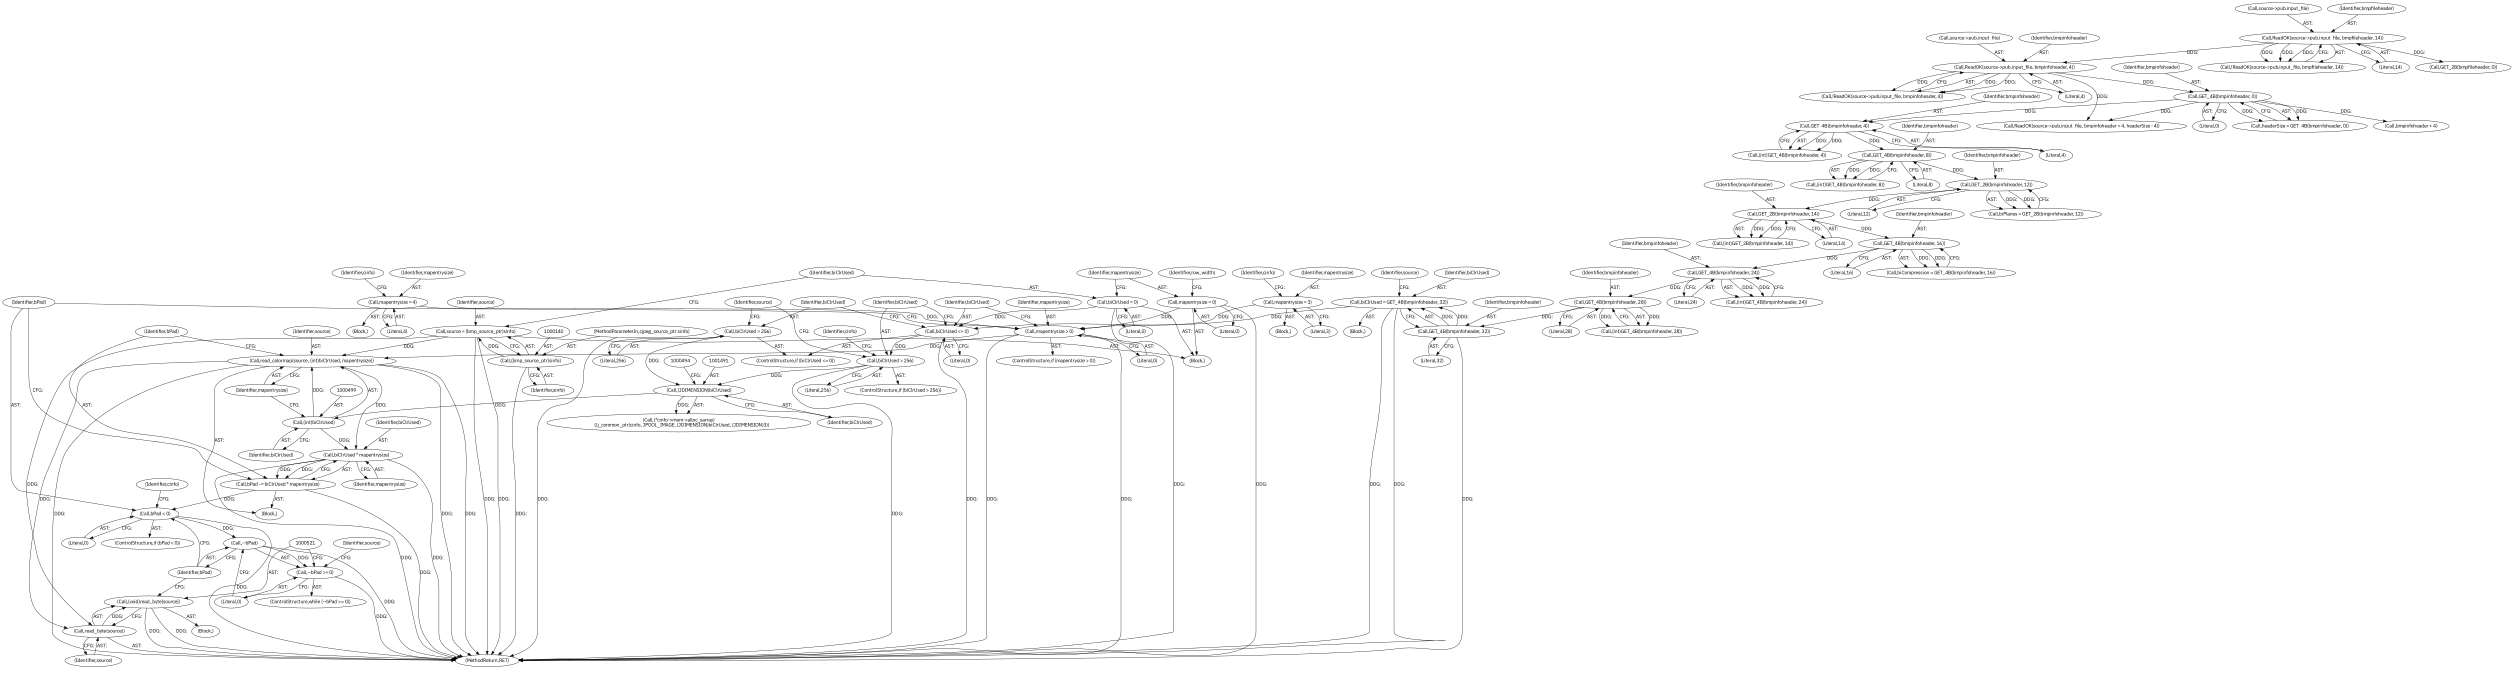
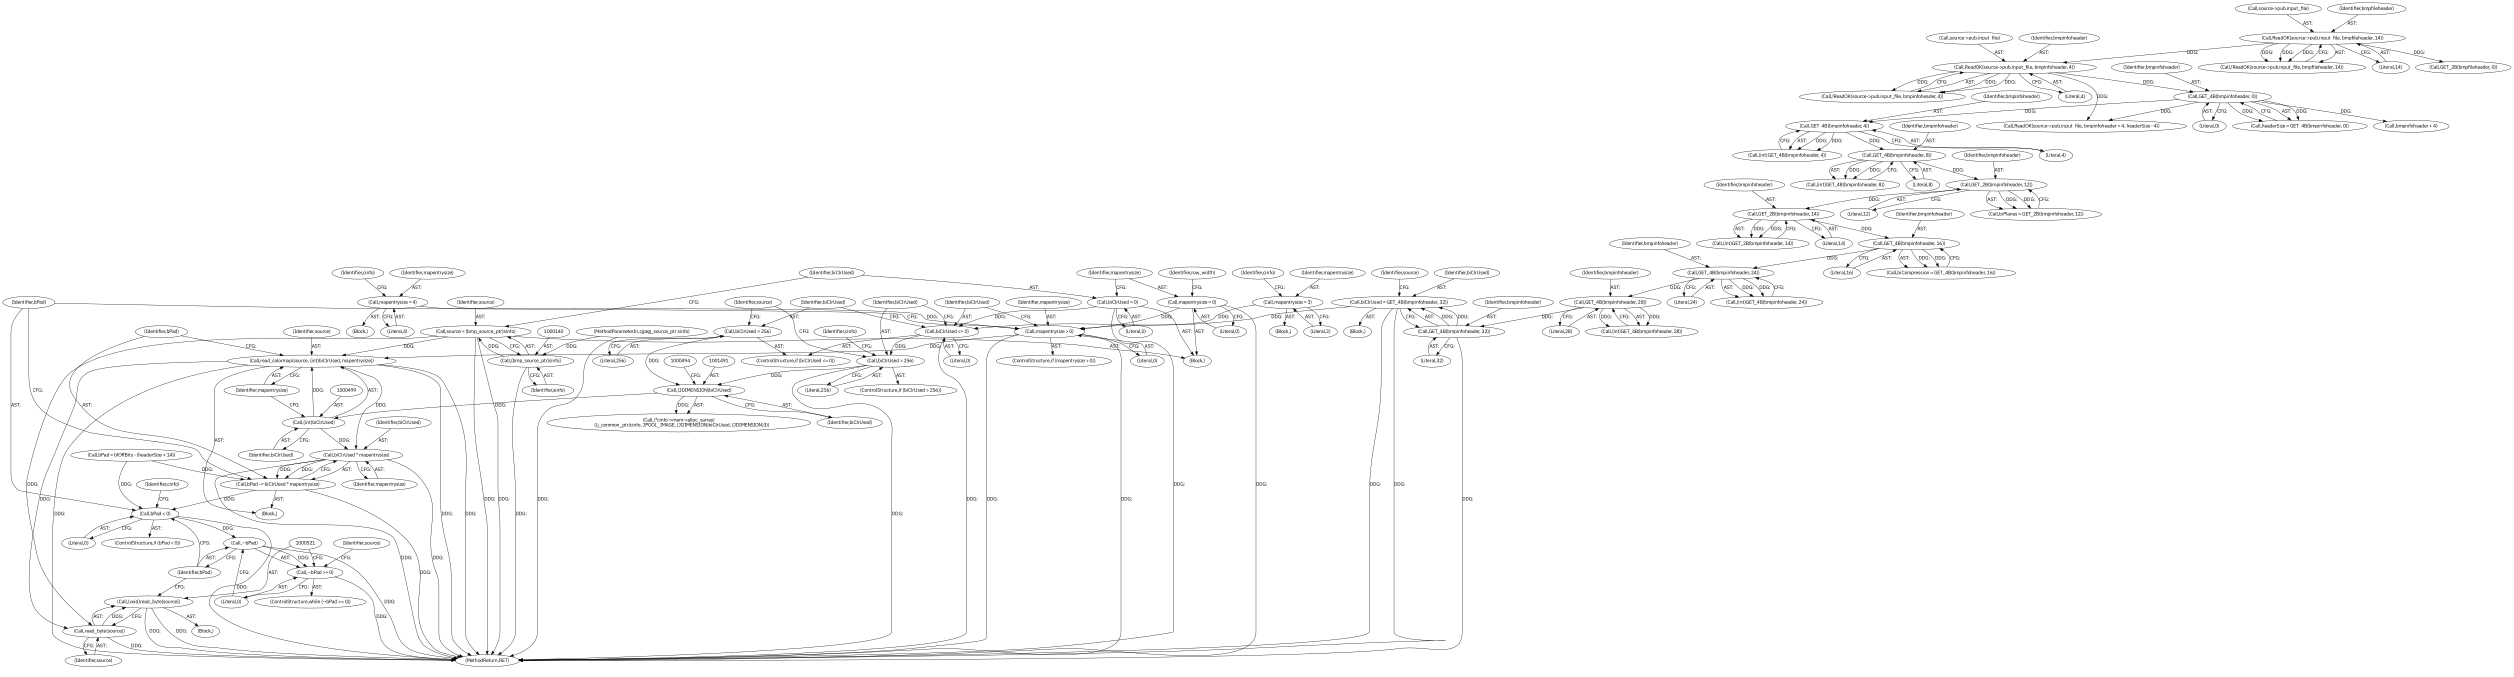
  digraph {
    fontname="IBM Plex Sans"
    node [fontname="IBM Plex Sans"]
    edge [fontname="IBM Plex Sans"]
    n1 [label="(Call,read_colormap(source, (int)biClrUsed, mapentrysize))"]
    n2 [label="(Call,biClrUsed * mapentrysize)"]
    n3 [label="(Call,read_byte(source))"]
    n4 [label="(MethodReturn,RET)"]
    n5 [label="(Block,)"]
    n6 [label="(Identifier,mapentrysize)"]
    n7 [label="(Call,bPad -= biClrUsed * mapentrysize)"]
    n8 [label="(Identifier,mapentrysize)"]
    n9 [label="(Call,(void)read_byte(source))"]
    n10 [label="(Identifier,source)"]
    n11 [label="(Call,(int)biClrUsed)"]
    n12 [label="(Call,source = (bmp_source_ptr)sinfo)"]
    n13 [label="(Call,(bmp_source_ptr)sinfo)"]
    n14 [label="(Block,)"]
    n15 [label="(Identifier,sinfo)"]
    n16 [label="(MethodParameterIn,cjpeg_source_ptr sinfo)"]
    n17 [label="(Identifier,biClrUsed)"]
    n18 [label="(Call,(JDIMENSION)biClrUsed)"]
    n19 [label="(Call,(*cinfo->mem->alloc_sarray)\n      ((j_common_ptr)cinfo, JPOOL_IMAGE, (JDIMENSION)biClrUsed, (JDIMENSION)3))"]
    n20 [label="(Identifier,biClrUsed)"]
    n21 [label="(Call,biClrUsed > 256)"]
    n22 [label="(ControlStructure,if (biClrUsed > 256))"]
    n23 [label="(Literal,256)"]
    n24 [label="(Call,biClrUsed <= 0)"]
    n25 [label="(Literal,0)"]
    n26 [label="(ControlStructure,if (biClrUsed <= 0))"]
    n27 [label="(Call,biClrUsed = GET_4B(bmpinfoheader, 32))"]
    n28 [label="(Call,GET_4B(bmpinfoheader, 32))"]
    n29 [label="(Block,)"]
    n30 [label="(Literal,32)"]
    n31 [label="(Call,GET_4B(bmpinfoheader, 28))"]
    n32 [label="(Literal,28)"]
    n33 [label="(Call,(int)GET_4B(bmpinfoheader, 28))"]
    n34 [label="(Call,GET_4B(bmpinfoheader, 24))"]
    n35 [label="(Literal,24)"]
    n36 [label="(Call,(int)GET_4B(bmpinfoheader, 24))"]
    n37 [label="(Call,GET_4B(bmpinfoheader, 16))"]
    n38 [label="(Literal,16)"]
    n39 [label="(Call,biCompression = GET_4B(bmpinfoheader, 16))"]
    n40 [label="(Call,GET_2B(bmpinfoheader, 14))"]
    n41 [label="(Call,(int)GET_2B(bmpinfoheader, 14))"]
    n42 [label="(Literal,14)"]
    n43 [label="(Call,GET_2B(bmpinfoheader, 12))"]
    n44 [label="(Literal,12)"]
    n45 [label="(Call,biPlanes = GET_2B(bmpinfoheader, 12))"]
    n46 [label="(Call,GET_4B(bmpinfoheader, 8))"]
    n47 [label="(Call,(int)GET_4B(bmpinfoheader, 8))"]
    n48 [label="(Literal,8)"]
    n49 [label="(Call,GET_4B(bmpinfoheader, 4))"]
    n50 [label="(Call,(int)GET_4B(bmpinfoheader, 4))"]
    n51 [label="(Literal,4)"]
    n52 [label="(Call,GET_4B(bmpinfoheader, 0))"]
    n53 [label="(Literal,0)"]
    n54 [label="(Call,bmpinfoheader + 4)"]
    n55 [label="(Call,ReadOK(source->pub.input_file, bmpinfoheader + 4, headerSize - 4))"]
    n56 [label="(Call,headerSize = GET_4B(bmpinfoheader, 0))"]
    n57 [label="(Call,ReadOK(source->pub.input_file, bmpinfoheader, 4))"]
    n58 [label="(Call,!ReadOK(source->pub.input_file, bmpinfoheader, 4))"]
    n59 [label="(Literal,4)"]
    n60 [label="(Call,ReadOK(source->pub.input_file, bmpfileheader, 14))"]
    n61 [label="(Call,GET_2B(bmpfileheader, 0))"]
    n62 [label="(Call,!ReadOK(source->pub.input_file, bmpfileheader, 14))"]
    n63 [label="(Literal,14)"]
    n64 [label="(Call,biClrUsed = 0)"]
    n65 [label="(Literal,0)"]
    n66 [label="(Call,biClrUsed = 256)"]
    n67 [label="(Literal,256)"]
    n68 [label="(Call,mapentrysize > 0)"]
    n69 [label="(Literal,0)"]
    n70 [label="(ControlStructure,if (mapentrysize > 0))"]
    n71 [label="(Call,mapentrysize = 4)"]
    n72 [label="(Literal,4)"]
    n73 [label="(Block,)"]
    n74 [label="(Call,mapentrysize = 0)"]
    n75 [label="(Literal,0)"]
    n76 [label="(Call,mapentrysize = 3)"]
    n77 [label="(Literal,3)"]
    n78 [label="(Block,)"]
    n79 [label="(Call,bPad < 0)"]
    n80 [label="(Call,--bPad)"]
    n81 [label="(Literal,0)"]
    n82 [label="(ControlStructure,if (bPad < 0))"]
    n83 [label="(Call,--bPad >= 0)"]
    n84 [label="(Identifier,bPad)"]
    n85 [label="(ControlStructure,while (--bPad >= 0))"]
    n86 [label="(Literal,0)"]
    n87 [label="(Block,)"]
    n88 [label="(Identifier,cinfo)"]
    n89 [label="(Call,source->pub.input_file)"]
    n90 [label="(Identifier,bmpinfoheader)"]
    n91 [label="(Identifier,bmpinfoheader)"]
    n92 [label="(Identifier,cinfo)"]
    n93 [label="(Identifier,biClrUsed)"]
    n94 [label="(Identifier,mapentrysize)"]
    n95 [label="(Identifier,mapentrysize)"]
    n96 [label="(Identifier,biClrUsed)"]
    n97 [label="(Identifier,bPad)"]
    n98 [label="(Identifier,bmpinfoheader)"]
    n99 [label="(Call,source->pub.input_file)"]
    n100 [label="(Identifier,cinfo)"]
    n101 [label="(Identifier,bPad)"]
    n102 [label="(Identifier,source)"]
    n103 [label="(Identifier,source)"]
    n104 [label="(Identifier,row_width)"]
    n105 [label="(Identifier,biClrUsed)"]
    n106 [label="(Identifier,bmpinfoheader)"]
    n107 [label="(Identifier,bmpinfoheader)"]
    n108 [label="(Identifier,mapentrysize)"]
    n109 [label="(Identifier,mapentrysize)"]
    n110 [label="(Identifier,source)"]
    n111 [label="(Identifier,bmpinfoheader)"]
    n112 [label="(Identifier,bmpinfoheader)"]
    n113 [label="(Identifier,biClrUsed)"]
    n114 [label="(Identifier,biClrUsed)"]
    n115 [label="(Identifier,biClrUsed)"]
    n116 [label="(Identifier,source)"]
    n117 [label="(Identifier,bmpinfoheader)"]
    n118 [label="(Identifier,bmpinfoheader)"]
+   n119 [label="(Call,bPad = bfOffBits - (headerSize + 14))"]
    n120 [label="(Identifier,source)"]
    n121 [label="(Identifier,bmpinfoheader)"]
    n122 [label="(Identifier,bmpfileheader)"]
    n123 [label="(Identifier,cinfo)"]
    1000140
    1000499
    n126 [label=1001491]
    1000494
    1000521
    n1 -> n2 [label="DDG: "]
    n1 -> n3 [label="DDG: "]
    n1 -> n4 [label="DDG: "]
    n1 -> n4 [label="DDG: "]
    n1 -> n4 [label="DDG: "]
    n1 -> n5 [label="AST: "]
    n1 -> n6 [label="CFG: "]
    n2 -> n4 [label="DDG: "]
    n2 -> n4 [label="DDG: "]
    n2 -> n7 [label="AST: "]
    n2 -> n7 [label="DDG: "]
    n2 -> n7 [label="DDG: "]
    n2 -> n8 [label="CFG: "]
-   n3 -> n4 [label="AST: "]
+   n3 -> n4 [label="DDG: "]
    n3 -> n9 [label="AST: "]
    n3 -> n9 [label="DDG: "]
    n3 -> n10 [label="CFG: "]
    n6 -> n1 [label="AST: "]
    n6 -> n11 [label="CFG: "]
    n7 -> n2 [label="CFG: "]
    n7 -> n4 [label="DDG: "]
    n7 -> n5 [label="AST: "]
    n7 -> n79 [label="DDG: "]
    n8 -> n2 [label="AST: "]
    n9 -> n3 [label="CFG: "]
    n9 -> n4 [label="DDG: "]
    n9 -> n4 [label="DDG: "]
    n9 -> n87 [label="AST: "]
    n10 -> n3 [label="AST: "]
    n11 -> n1 [label="AST: "]
    n11 -> n1 [label="DDG: "]
    n11 -> n2 [label="DDG: "]
    n11 -> n17 [label="CFG: "]
    n12 -> n1 [label="DDG: "]
    n12 -> n3 [label="DDG: "]
    n12 -> n4 [label="DDG: "]
    n12 -> n4 [label="DDG: "]
    n12 -> n13 [label="CFG: "]
    n12 -> n14 [label="AST: "]
    n13 -> n4 [label="DDG: "]
    n13 -> n12 [label="AST: "]
    n13 -> n12 [label="DDG: "]
    n13 -> n15 [label="CFG: "]
    n15 -> n13 [label="AST: "]
    n16 -> n4 [label="DDG: "]
-   n16 -> n13 [label="AST: "]
+   n16 -> n13 [label="DDG: "]
    n17 -> n11 [label="AST: "]
    n18 -> n11 [label="DDG: "]
    n18 -> n19 [label="AST: "]
    n18 -> n19 [label="DDG: "]
    n18 -> n20 [label="CFG: "]
    n20 -> n18 [label="AST: "]
    n21 -> n4 [label="DDG: "]
    n21 -> n18 [label="DDG: "]
    n21 -> n22 [label="AST: "]
    n21 -> n23 [label="CFG: "]
    n23 -> n21 [label="AST: "]
    n24 -> n4 [label="DDG: "]
    n24 -> n21 [label="DDG: "]
    n24 -> n25 [label="CFG: "]
    n24 -> n26 [label="AST: "]
    n25 -> n24 [label="AST: "]
    n27 -> n4 [label="DDG: "]
    n27 -> n4 [label="DDG: "]
    n27 -> n24 [label="DDG: "]
    n27 -> n28 [label="CFG: "]
    n27 -> n29 [label="AST: "]
    n28 -> n4 [label="DDG: "]
    n28 -> n27 [label="AST: "]
    n28 -> n27 [label="DDG: "]
    n28 -> n27 [label="DDG: "]
    n28 -> n30 [label="CFG: "]
    n30 -> n28 [label="AST: "]
    n31 -> n28 [label="DDG: "]
    n31 -> n32 [label="CFG: "]
    n31 -> n33 [label="AST: "]
    n31 -> n33 [label="DDG: "]
    n31 -> n33 [label="DDG: "]
    n32 -> n31 [label="AST: "]
    n33 -> n31 [label="CFG: "]
    n34 -> n31 [label="DDG: "]
    n34 -> n35 [label="CFG: "]
    n34 -> n36 [label="AST: "]
    n34 -> n36 [label="DDG: "]
    n34 -> n36 [label="DDG: "]
    n35 -> n34 [label="AST: "]
    n36 -> n34 [label="CFG: "]
    n37 -> n34 [label="DDG: "]
    n37 -> n38 [label="CFG: "]
    n37 -> n39 [label="AST: "]
    n37 -> n39 [label="DDG: "]
    n37 -> n39 [label="DDG: "]
    n38 -> n37 [label="AST: "]
    n39 -> n37 [label="CFG: "]
    n40 -> n37 [label="DDG: "]
    n40 -> n41 [label="AST: "]
    n40 -> n41 [label="DDG: "]
    n40 -> n41 [label="DDG: "]
    n40 -> n42 [label="CFG: "]
    n41 -> n40 [label="CFG: "]
    n42 -> n40 [label="AST: "]
    n43 -> n40 [label="DDG: "]
    n43 -> n44 [label="CFG: "]
    n43 -> n45 [label="AST: "]
    n43 -> n45 [label="DDG: "]
    n43 -> n45 [label="DDG: "]
    n44 -> n43 [label="AST: "]
    n45 -> n43 [label="CFG: "]
    n46 -> n43 [label="DDG: "]
    n46 -> n47 [label="AST: "]
    n46 -> n47 [label="DDG: "]
    n46 -> n47 [label="DDG: "]
    n46 -> n48 [label="CFG: "]
    n47 -> n46 [label="CFG: "]
    n48 -> n46 [label="AST: "]
    n49 -> n46 [label="DDG: "]
    n49 -> n50 [label="AST: "]
    n49 -> n50 [label="DDG: "]
    n49 -> n50 [label="DDG: "]
    n49 -> n51 [label="CFG: "]
    n50 -> n49 [label="CFG: "]
    n51 -> n49 [label="AST: "]
    n52 -> n49 [label="DDG: "]
    n52 -> n53 [label="CFG: "]
    n52 -> n54 [label="DDG: "]
    n52 -> n55 [label="DDG: "]
    n52 -> n56 [label="AST: "]
    n52 -> n56 [label="DDG: "]
    n52 -> n56 [label="DDG: "]
    n53 -> n52 [label="AST: "]
    n56 -> n52 [label="CFG: "]
    n57 -> n52 [label="DDG: "]
    n57 -> n55 [label="DDG: "]
    n57 -> n58 [label="AST: "]
    n57 -> n58 [label="DDG: "]
    n57 -> n58 [label="DDG: "]
    n57 -> n58 [label="DDG: "]
    n57 -> n59 [label="CFG: "]
    n58 -> n57 [label="CFG: "]
    n59 -> n57 [label="AST: "]
    n60 -> n57 [label="DDG: "]
    n60 -> n61 [label="DDG: "]
    n60 -> n62 [label="AST: "]
    n60 -> n62 [label="DDG: "]
    n60 -> n62 [label="DDG: "]
    n60 -> n62 [label="DDG: "]
    n60 -> n63 [label="CFG: "]
    n62 -> n60 [label="CFG: "]
    n63 -> n60 [label="AST: "]
    n64 -> n4 [label="DDG: "]
    n64 -> n14 [label="AST: "]
    n64 -> n24 [label="DDG: "]
    n64 -> n65 [label="CFG: "]
    n65 -> n64 [label="AST: "]
    n66 -> n18 [label="DDG: "]
    n66 -> n26 [label="AST: "]
    n66 -> n67 [label="CFG: "]
    n67 -> n66 [label="AST: "]
    n68 -> n1 [label="DDG: "]
    n68 -> n4 [label="DDG: "]
    n68 -> n4 [label="DDG: "]
    n68 -> n69 [label="CFG: "]
    n68 -> n70 [label="AST: "]
    n69 -> n68 [label="AST: "]
    n71 -> n68 [label="DDG: "]
    n71 -> n72 [label="CFG: "]
    n71 -> n73 [label="AST: "]
    n72 -> n71 [label="AST: "]
    n74 -> n4 [label="DDG: "]
    n74 -> n14 [label="AST: "]
    n74 -> n68 [label="DDG: "]
    n74 -> n75 [label="CFG: "]
    n75 -> n74 [label="AST: "]
    n76 -> n68 [label="DDG: "]
    n76 -> n77 [label="CFG: "]
    n76 -> n78 [label="AST: "]
    n77 -> n76 [label="AST: "]
    n79 -> n4 [label="DDG: "]
    n79 -> n80 [label="DDG: "]
    n79 -> n81 [label="CFG: "]
    n79 -> n82 [label="AST: "]
    n80 -> n4 [label="DDG: "]
    n80 -> n83 [label="AST: "]
    n80 -> n83 [label="DDG: "]
    n80 -> n84 [label="CFG: "]
    n81 -> n79 [label="AST: "]
    n83 -> n4 [label="DDG: "]
    n83 -> n85 [label="AST: "]
    n83 -> n86 [label="CFG: "]
    n84 -> n9 [label="CFG: "]
    n84 -> n79 [label="CFG: "]
    n84 -> n80 [label="AST: "]
    n86 -> n80 [label="CFG: "]
    n86 -> n83 [label="AST: "]
    n88 -> n21 [label="CFG: "]
    n89 -> n57 [label="AST: "]
    n90 -> n34 [label="AST: "]
    n91 -> n46 [label="AST: "]
    n92 -> n76 [label="CFG: "]
    n93 -> n12 [label="CFG: "]
    n93 -> n64 [label="AST: "]
    n94 -> n71 [label="AST: "]
    n95 -> n68 [label="AST: "]
    n96 -> n21 [label="AST: "]
    n96 -> n24 [label="CFG: "]
    n97 -> n7 [label="CFG: "]
    n97 -> n68 [label="CFG: "]
    n97 -> n79 [label="AST: "]
    n98 -> n43 [label="AST: "]
    n99 -> n60 [label="AST: "]
    n100 -> n79 [label="CFG: "]
    n101 -> n1 [label="CFG: "]
    n101 -> n7 [label="AST: "]
    n102 -> n27 [label="CFG: "]
    n103 -> n83 [label="CFG: "]
    n104 -> n74 [label="CFG: "]
    n105 -> n27 [label="AST: "]
    n106 -> n40 [label="AST: "]
    n107 -> n37 [label="AST: "]
    n108 -> n76 [label="AST: "]
    n109 -> n64 [label="CFG: "]
    n109 -> n74 [label="AST: "]
    n110 -> n21 [label="CFG: "]
    n110 -> n66 [label="CFG: "]
    n111 -> n57 [label="AST: "]
    n112 -> n49 [label="AST: "]
    n113 -> n24 [label="AST: "]
    n113 -> n68 [label="CFG: "]
    n114 -> n24 [label="CFG: "]
    n114 -> n66 [label="AST: "]
    n115 -> n2 [label="AST: "]
    n116 -> n12 [label="AST: "]
    n117 -> n52 [label="AST: "]
    n118 -> n28 [label="AST: "]
+   n119 -> n7 [label="DDG: "]
+   n119 -> n79 [label="DDG: "]
    n120 -> n1 [label="AST: "]
    n121 -> n31 [label="AST: "]
    n122 -> n60 [label="AST: "]
    n123 -> n71 [label="CFG: "]
    1000140 -> n13 [label="AST: "]
    1000499 -> n11 [label="AST: "]
    n126 -> n18 [label="AST: "]
    1000494 -> n18 [label="CFG: "]
    1000521 -> n9 [label="AST: "]
    1000521 -> n83 [label="CFG: "]
  }
